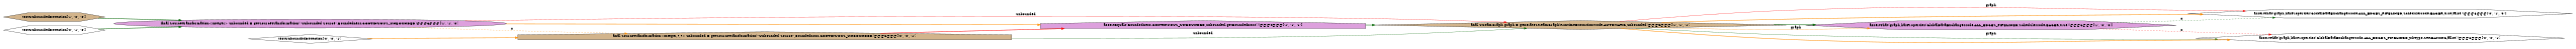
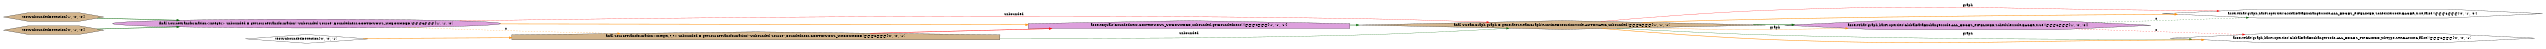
  digraph {
    rankdir=LR
    node [fillcolor=white shape=hexagon style=filled]
    edge [style=bold color=darkgreen]
    n1 [fillcolor=plum label="assertThat(graph,hasProperties(GlobalDataExchangeMode.ALL_EDGES_PIPELINED,ScheduleMode.EAGER,true))@@@6@@@['1', '0', '0']"]
    n2 [label="assertThat(graph,hasProperties(GlobalDataExchangeMode.ALL_EDGES_PIPELINED,ScheduleMode.EAGER,true,false))@@@6@@@['0', '1', '0']"]
    n3 [label="assertThat(graph,hasProperties(GlobalDataExchangeMode.ALL_EDGES_PIPELINED,JobType.STREAMING,false))@@@6@@@['0', '0', '1']"]
    n4 [label="testUnboundedDetection['0', '0', '1']" shape=diamond]
    n5 [fillcolor=tan label="final SourceTransformation<Integer,?,?> unbounded = getSourceTransformation(\"Unbounded Source\",Boundedness.CONTINUOUS_UNBOUNDED)@@@3@@@['0', '0', '1']" shape=house]
    n6 [fillcolor=tan label="testUnboundedDetection['1', '0', '0']"]
    n7 [fillcolor=plum label="final SourceTransformation<Integer> unbounded = getSourceTransformation(\"Unbounded Source\",Boundedness.CONTINUOUS_UNBOUNDED)@@@3@@@['1', '1', '0']" shape=ellipse]
-   n8 [label="testUnboundedDetection['0', '1', '0']"]
+   n8 [fillcolor=tan label="testUnboundedDetection['0', '1', '0']"]
    n9 [fillcolor=tan label="final StreamGraph graph = generateStreamGraph(RuntimeExecutionMode.AUTOMATIC,unbounded)@@@5@@@['1', '1', '1']" shape=diamond]
    n10 [fillcolor=plum label="assertEquals(Boundedness.CONTINUOUS_UNBOUNDED,unbounded.getBoundedness())@@@4@@@['1', '1', '1']" shape=house]
    n1 -> n2 [label=0 style=dashed]
    n1 -> n3 [label=0 style=dashed color=red]
    n4 -> n5 [color=darkorange]
    n5 -> n9 [label=unbounded style=solid]
    n5 -> n10 [color=red]
    n6 -> n7
    n7 -> n5 [label=0 style=dashed color=darkorange]
    n7 -> n9 [label=unbounded style=solid color=red]
    n7 -> n10 [color=darkorange]
    n8 -> n7
    n9 -> n1
    n9 -> n1 [label="graph" style=solid color=darkorange]
    n9 -> n2 [label="graph" style=solid color=red]
    n9 -> n2 [color=darkorange]
    n9 -> n3 [label="graph" style=solid]
    n9 -> n3 [color=darkorange]
    n10 -> n9
  }
